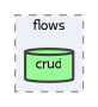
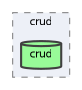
  digraph {
    compound=true
    n1 [color=grey25 fillcolor=palegreen fontname=Helvetica fontsize=10 height=0.2 label=crud shape=cylinder style="filled,bold" width=0.4]
    subgraph cluster_1 {
      bgcolor="#edf0f7"
      fontname=Helvetica
      fontsize=10
-     label=flows
+     label=crud
      pencolor=grey50
      style="filled,dashed"
      n1
    }
  }
